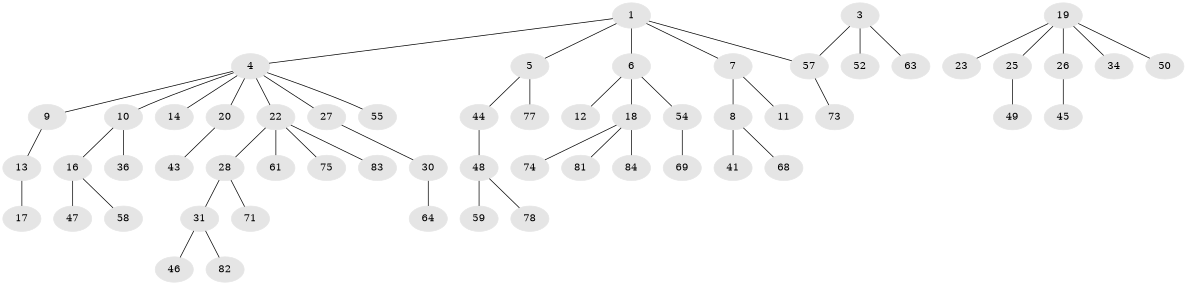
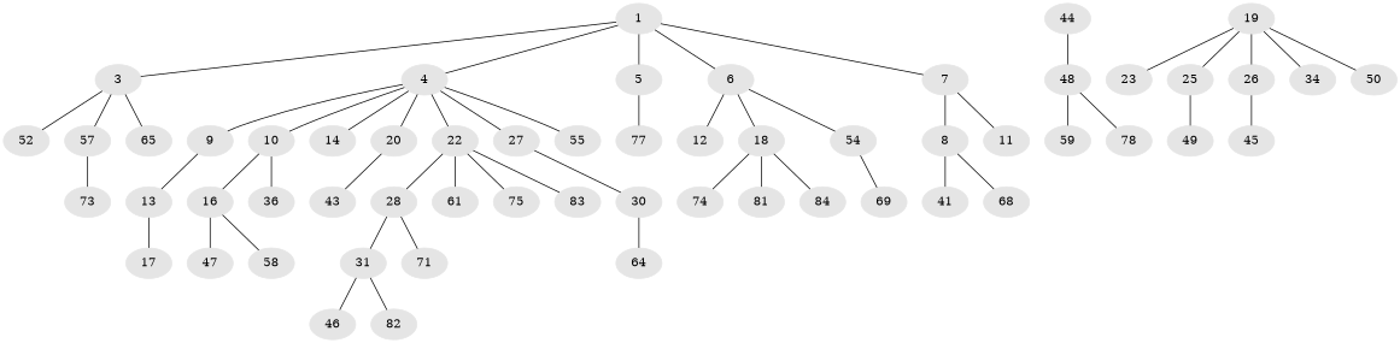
  graph {
    node [color=gray90 style=filled]
    1 [super="+2"]
    3 [super="+56"]
    4 [super="+32"]
    5 [super="+29"]
    6
    7
    52
    57 [super="+74"]
-   65 [super="+79" label=63]
+   65 [super="+79"]
    9 [super="+53"]
    10 [super="+86"]
    14
    20 [super="+24"]
    22 [super="+39"]
    27
    55
    44
    77
    12 [super="+15"]
    18 [super="+21"]
    54 [super="+67"]
    8 [super="+35"]
    11 [super="+40"]
    73 [super="+76"]
    13
    16 [super="+38"]
    36
    43
    28 [super="+63"]
    61
    75
    83
    30 [super="+51"]
    48 [super="+60"]
    n35 [label=74]
    81
    84
    69
    41
    68
    17
    47
    58
    19 [super="+62"]
    23
    25 [super="+42"]
    26 [super="+37"]
    34 [super="+70"]
    50
    49 [super="+66"]
    45
    31 [super="+33"]
    71
    64 [super="+85"]
    46
    82
    59 [super="+80"]
    78
-   1 -- 57
+   1 -- 3
    1 -- 4
    1 -- 5
    1 -- 6
    1 -- 7
    3 -- 52
    3 -- 57
    3 -- 65
    4 -- 9
    4 -- 10
    4 -- 14
    4 -- 20
    4 -- 22
    4 -- 27
    4 -- 55
-   5 -- 44
    5 -- 77
    6 -- 12
    6 -- 18
    6 -- 54
    7 -- 8
    7 -- 11
    57 -- 73
    9 -- 13
    10 -- 16
    10 -- 36
    20 -- 43
    22 -- 28
    22 -- 61
    22 -- 75
    22 -- 83
    27 -- 30
    44 -- 48
    18 -- n35
    18 -- 81
    18 -- 84
    54 -- 69
    8 -- 41
    8 -- 68
    13 -- 17
    16 -- 47
    16 -- 58
    28 -- 31
    28 -- 71
    30 -- 64
    48 -- 59
    48 -- 78
    19 -- 23
    19 -- 25
    19 -- 26
    19 -- 34
    19 -- 50
    25 -- 49
    26 -- 45
    31 -- 46
    31 -- 82
  }
